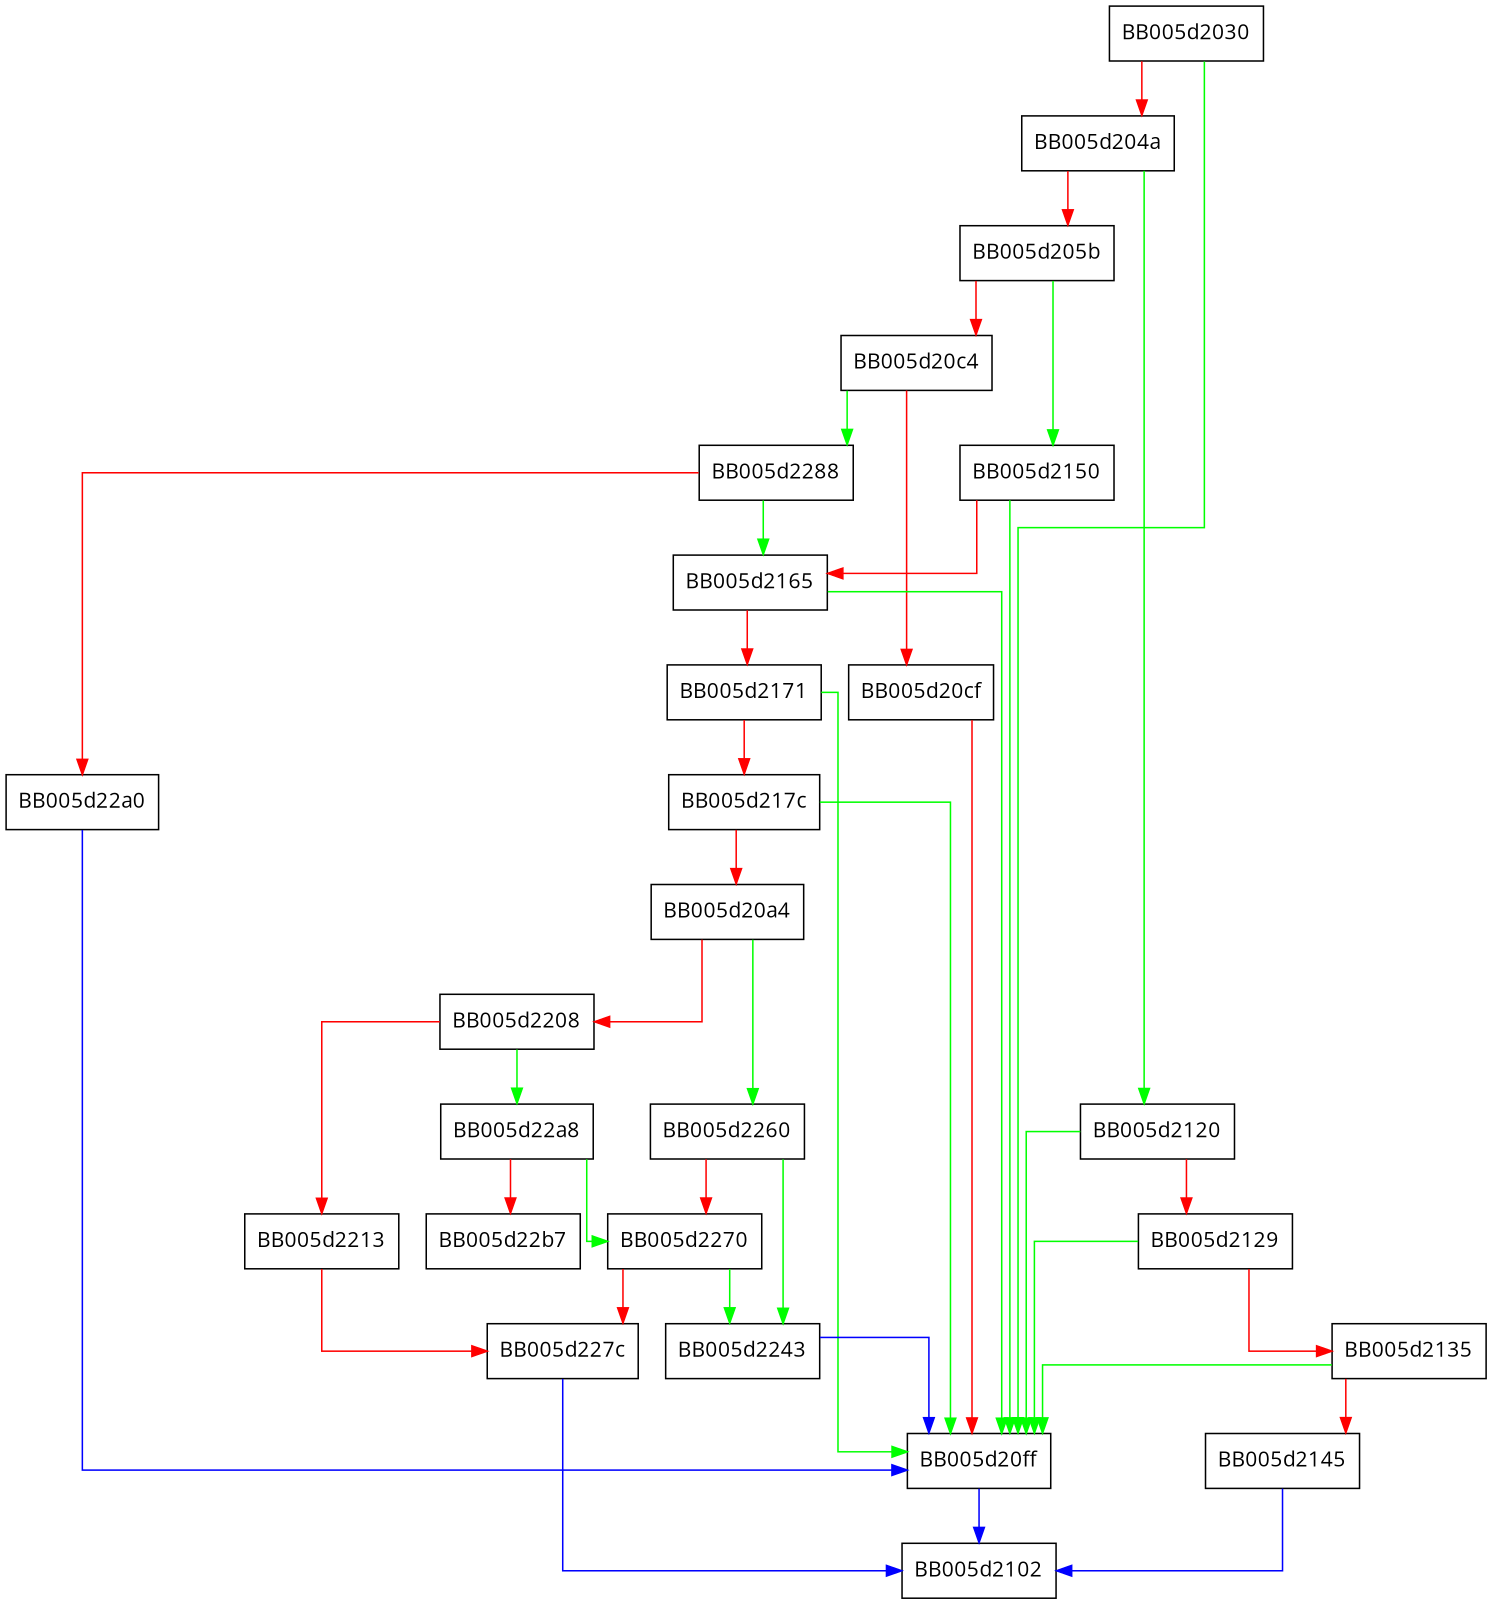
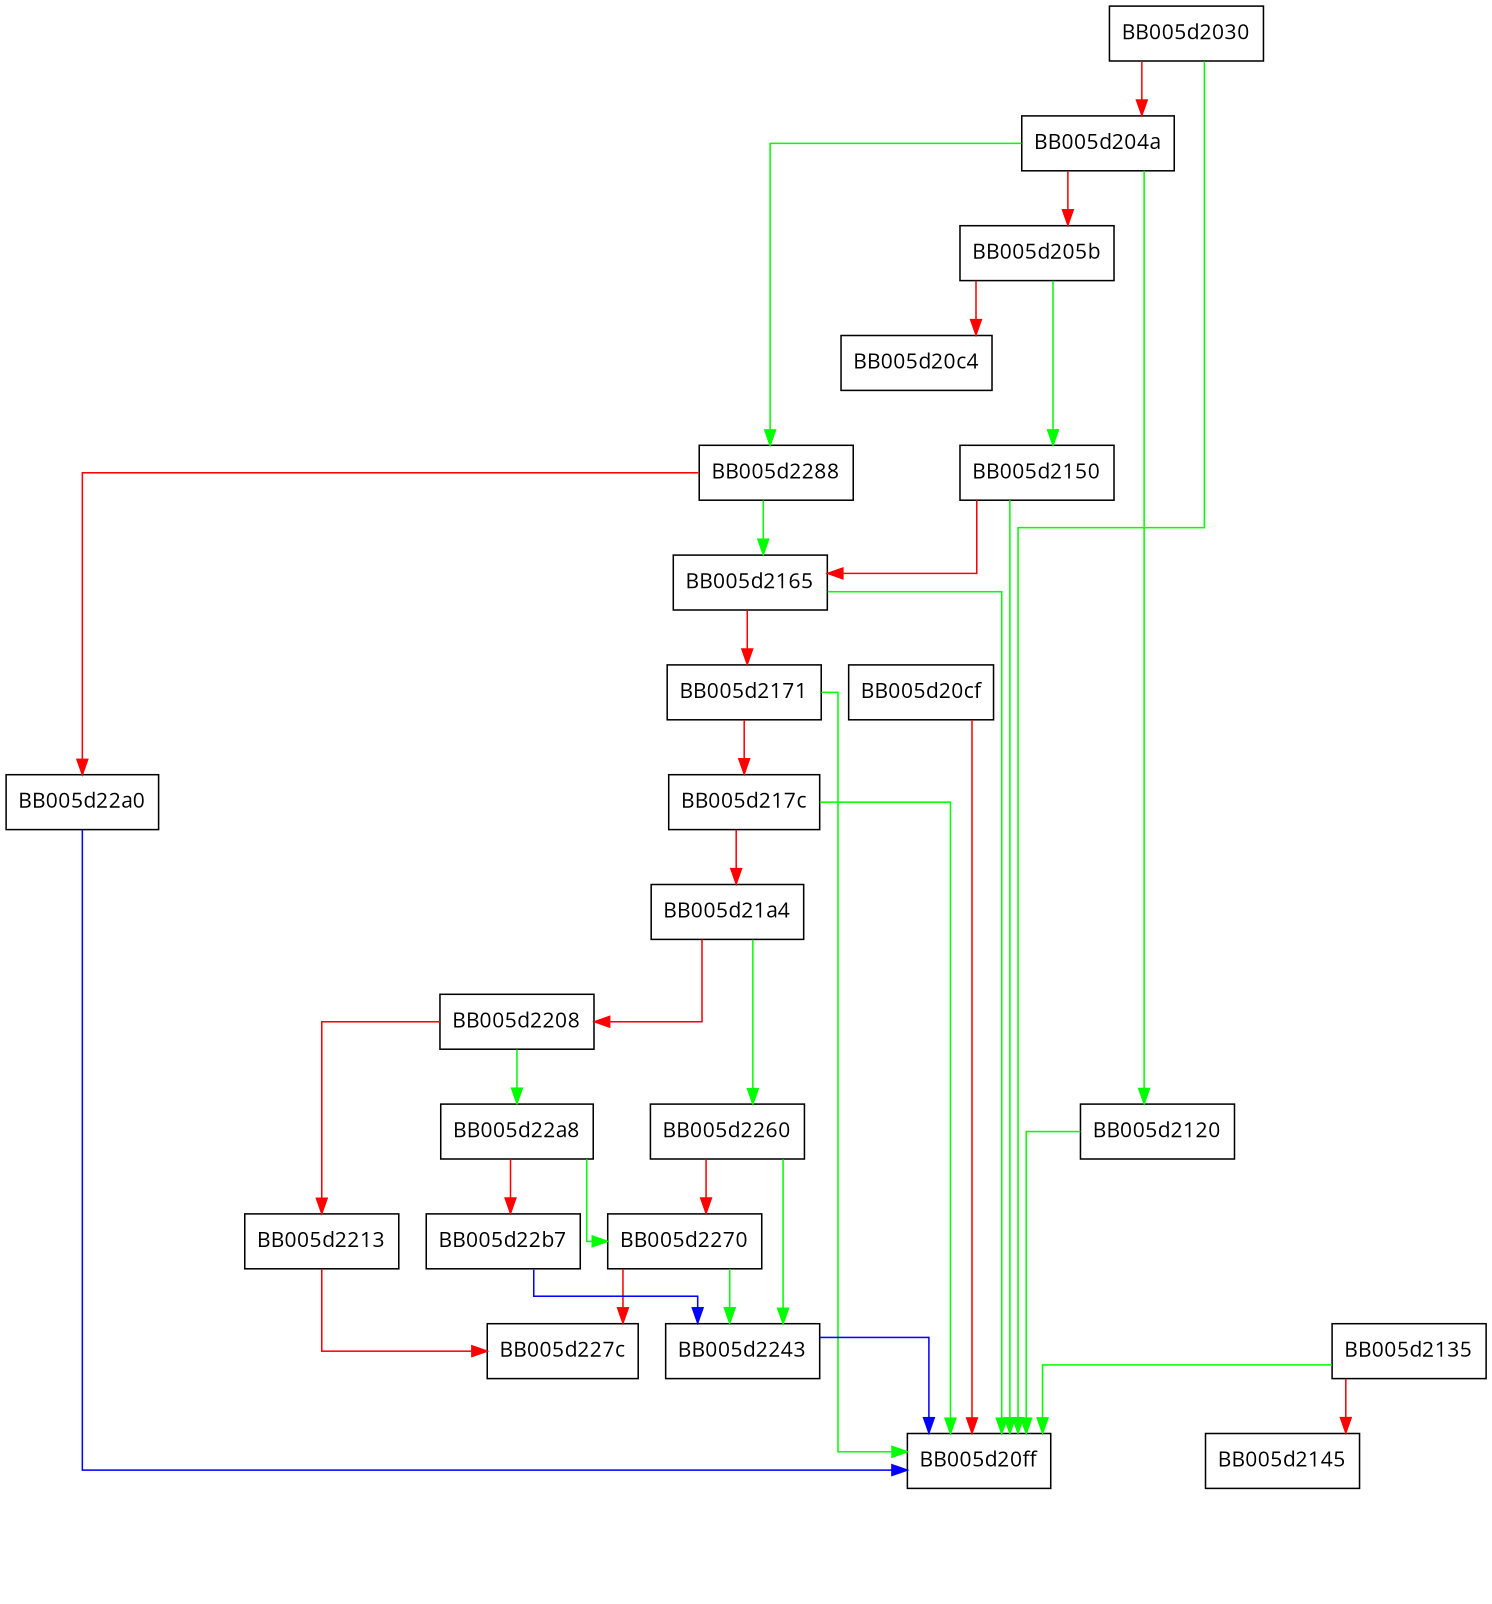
  digraph {
    fontname="Open Sans"
    splines=ortho
    node [fontname="Open Sans" shape=box]
    edge [color=red fontname="Open Sans"]
    BB005d2030
    BB005d20ff
    BB005d204a
-   BB005d2102
    BB005d2120
    BB005d205b
-   BB005d2129
    BB005d2150
    BB005d20c4
    BB005d2135
    BB005d2165
    BB005d2288
    BB005d20cf
    BB005d2171
    BB005d22a0
    BB005d2145
    BB005d217c
-   BB005d21a4 [label=BB005d20a4]
+   BB005d21a4
    BB005d2260
    BB005d2208
    BB005d2243
    BB005d2270
    BB005d22a8
    BB005d2213
    BB005d227c
    BB005d22b7
    BB005d2030 -> BB005d20ff [color=green]
    BB005d2030 -> BB005d204a
-   BB005d20ff -> BB005d2102 [color=blue]
    BB005d204a -> BB005d2120 [color=green]
    BB005d204a -> BB005d205b
    BB005d2120 -> BB005d20ff [color=green]
-   BB005d2120 -> BB005d2129
    BB005d205b -> BB005d2150 [color=green]
    BB005d205b -> BB005d20c4
-   BB005d2129 -> BB005d20ff [color=green]
-   BB005d2129 -> BB005d2135
    BB005d2150 -> BB005d20ff [color=green]
    BB005d2150 -> BB005d2165
-   BB005d20c4 -> BB005d2288 [color=green]
-   BB005d20c4 -> BB005d20cf
+   BB005d204a -> BB005d2288 [color=green]
    BB005d2135 -> BB005d20ff [color=green]
    BB005d2135 -> BB005d2145
    BB005d2165 -> BB005d20ff [color=green]
    BB005d2165 -> BB005d2171
    BB005d2288 -> BB005d2165 [color=green]
    BB005d2288 -> BB005d22a0
    BB005d20cf -> BB005d20ff
    BB005d2171 -> BB005d20ff [color=green]
    BB005d2171 -> BB005d217c
    BB005d22a0 -> BB005d20ff [color=blue]
-   BB005d2145 -> BB005d2102 [color=blue]
    BB005d217c -> BB005d20ff [color=green]
    BB005d217c -> BB005d21a4
    BB005d21a4 -> BB005d2260 [color=green]
    BB005d21a4 -> BB005d2208
    BB005d2260 -> BB005d2243 [color=green]
    BB005d2260 -> BB005d2270
    BB005d2208 -> BB005d22a8 [color=green]
    BB005d2208 -> BB005d2213
    BB005d2243 -> BB005d20ff [color=blue]
    BB005d2270 -> BB005d2243 [color=green]
    BB005d2270 -> BB005d227c
    BB005d22a8 -> BB005d2270 [color=green]
    BB005d22a8 -> BB005d22b7
    BB005d2213 -> BB005d227c
-   BB005d227c -> BB005d2102 [color=blue]
+   BB005d22b7 -> BB005d2243 [color=blue]
  }
